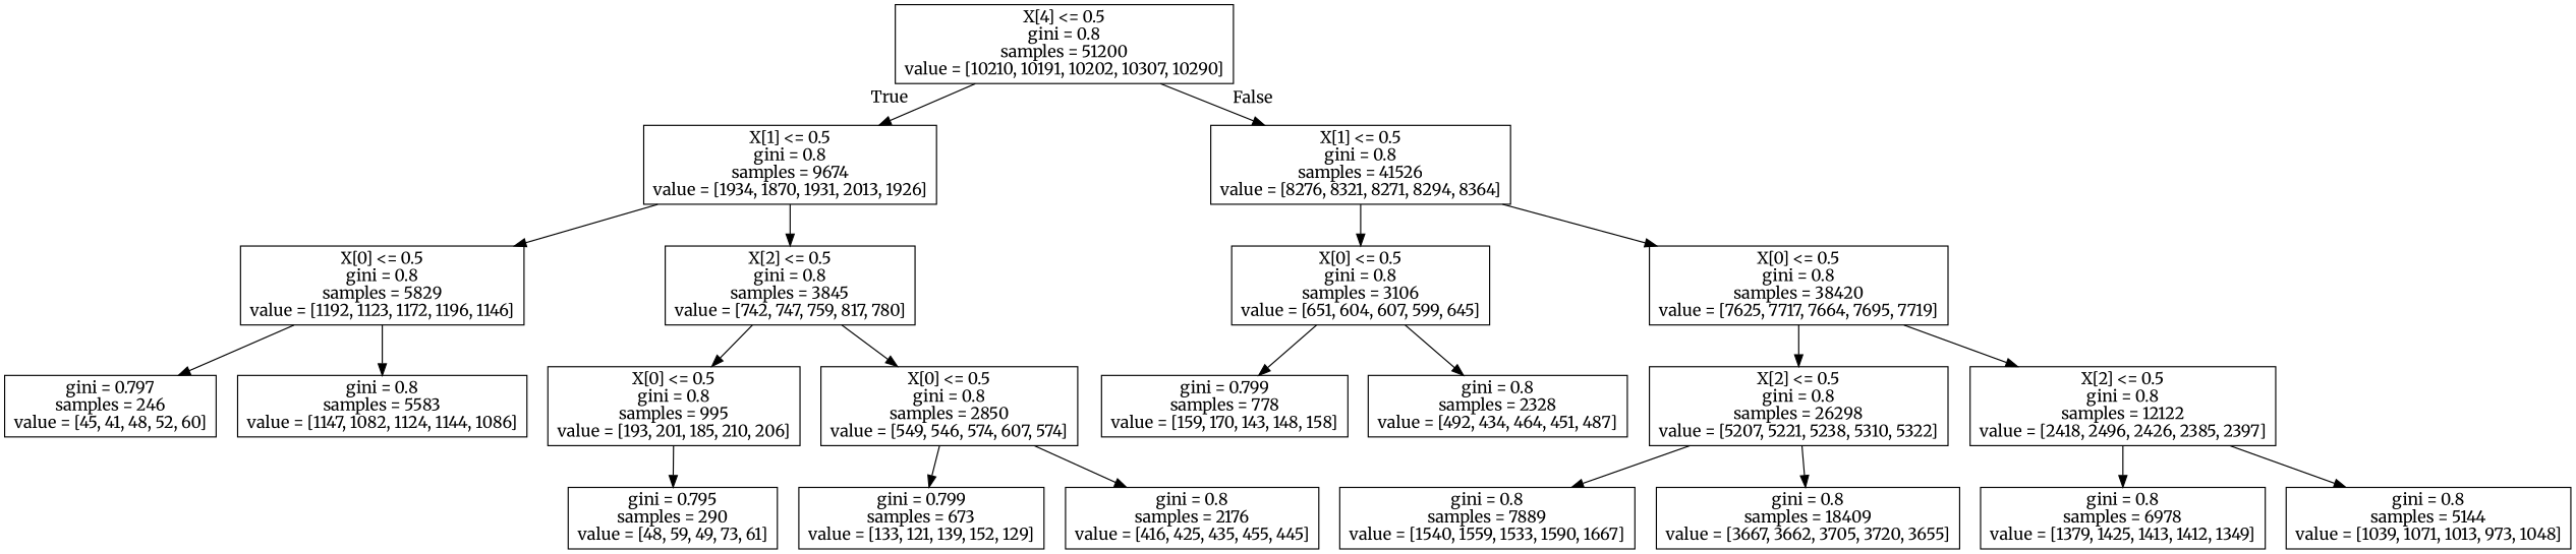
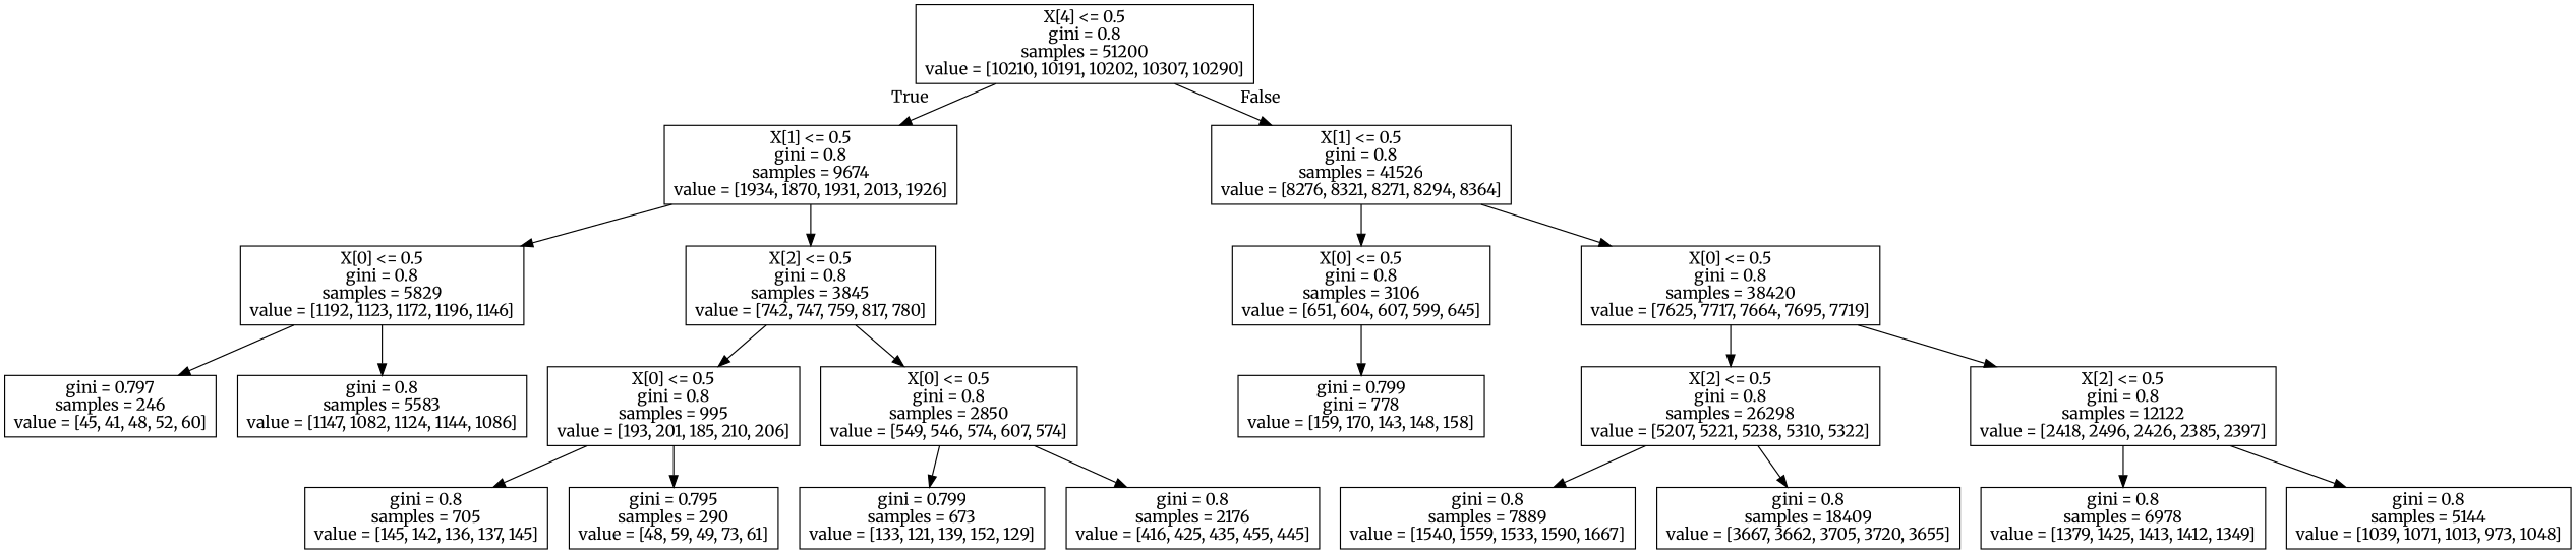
  digraph {
    fontname=Merriweather
    node [fontname=Merriweather shape=box]
    edge [fontname=Merriweather]
    n1 [label="X[4] <= 0.5\ngini = 0.8\nsamples = 51200\nvalue = [10210, 10191, 10202, 10307, 10290]"]
    n2 [label="X[1] <= 0.5\ngini = 0.8\nsamples = 9674\nvalue = [1934, 1870, 1931, 2013, 1926]"]
    n3 [label="X[1] <= 0.5\ngini = 0.8\nsamples = 41526\nvalue = [8276, 8321, 8271, 8294, 8364]"]
    n4 [label="X[0] <= 0.5\ngini = 0.8\nsamples = 5829\nvalue = [1192, 1123, 1172, 1196, 1146]"]
    n5 [label="X[2] <= 0.5\ngini = 0.8\nsamples = 3845\nvalue = [742, 747, 759, 817, 780]"]
    n6 [label="X[0] <= 0.5\ngini = 0.8\nsamples = 3106\nvalue = [651, 604, 607, 599, 645]"]
    n7 [label="X[0] <= 0.5\ngini = 0.8\nsamples = 38420\nvalue = [7625, 7717, 7664, 7695, 7719]"]
    n8 [label="gini = 0.797\nsamples = 246\nvalue = [45, 41, 48, 52, 60]"]
    n9 [label="gini = 0.8\nsamples = 5583\nvalue = [1147, 1082, 1124, 1144, 1086]"]
    n10 [label="X[0] <= 0.5\ngini = 0.8\nsamples = 995\nvalue = [193, 201, 185, 210, 206]"]
    n11 [label="X[0] <= 0.5\ngini = 0.8\nsamples = 2850\nvalue = [549, 546, 574, 607, 574]"]
+   n12 [label="gini = 0.8\nsamples = 705\nvalue = [145, 142, 136, 137, 145]"]
    n13 [label="gini = 0.795\nsamples = 290\nvalue = [48, 59, 49, 73, 61]"]
    n14 [label="gini = 0.799\nsamples = 673\nvalue = [133, 121, 139, 152, 129]"]
    n15 [label="gini = 0.8\nsamples = 2176\nvalue = [416, 425, 435, 455, 445]"]
-   n16 [label="gini = 0.799\nsamples = 778\nvalue = [159, 170, 143, 148, 158]"]
-   n17 [label="gini = 0.8\nsamples = 2328\nvalue = [492, 434, 464, 451, 487]"]
+   n16 [label="gini = 0.799\ngini = 778\nvalue = [159, 170, 143, 148, 158]"]
    n18 [label="X[2] <= 0.5\ngini = 0.8\nsamples = 26298\nvalue = [5207, 5221, 5238, 5310, 5322]"]
    n19 [label="X[2] <= 0.5\ngini = 0.8\nsamples = 12122\nvalue = [2418, 2496, 2426, 2385, 2397]"]
    n20 [label="gini = 0.8\nsamples = 7889\nvalue = [1540, 1559, 1533, 1590, 1667]"]
    n21 [label="gini = 0.8\nsamples = 18409\nvalue = [3667, 3662, 3705, 3720, 3655]"]
    n22 [label="gini = 0.8\nsamples = 6978\nvalue = [1379, 1425, 1413, 1412, 1349]"]
    n23 [label="gini = 0.8\nsamples = 5144\nvalue = [1039, 1071, 1013, 973, 1048]"]
    n1 -> n2 [headlabel=True labelangle=45 labeldistance=2.5]
    n1 -> n3 [headlabel=False labelangle=-45 labeldistance=2.5]
    n2 -> n4
    n2 -> n5
    n3 -> n6
    n3 -> n7
    n4 -> n8
    n4 -> n9
    n5 -> n10
    n5 -> n11
    n6 -> n16
-   n6 -> n17
    n7 -> n18
    n7 -> n19
+   n10 -> n12
    n10 -> n13
    n11 -> n14
    n11 -> n15
    n18 -> n20
    n18 -> n21
    n19 -> n22
    n19 -> n23
  }
